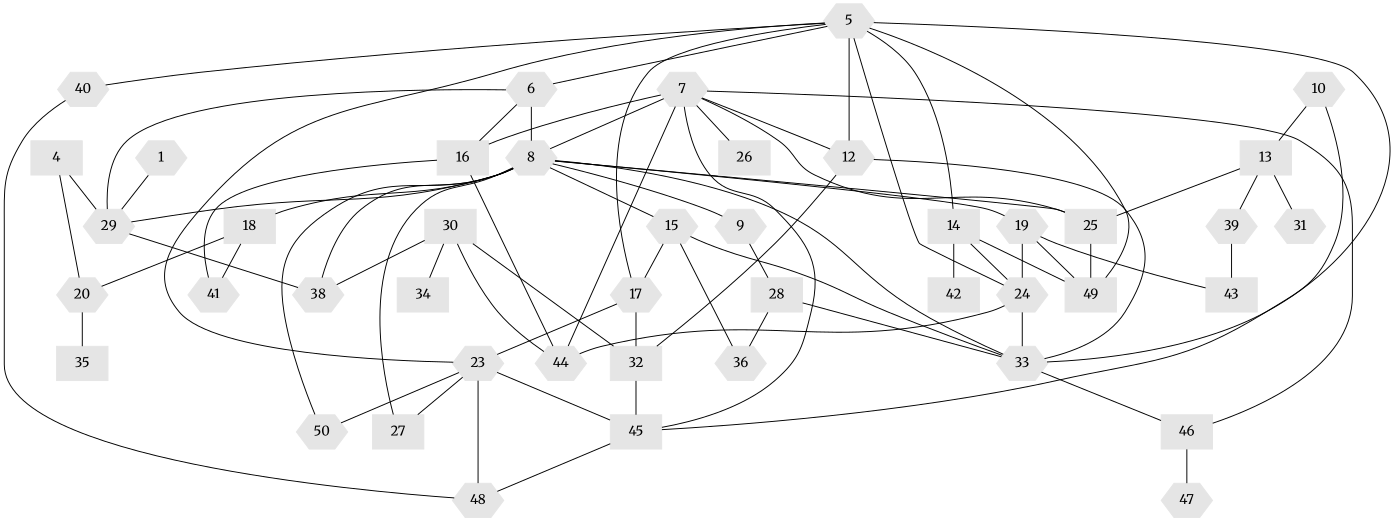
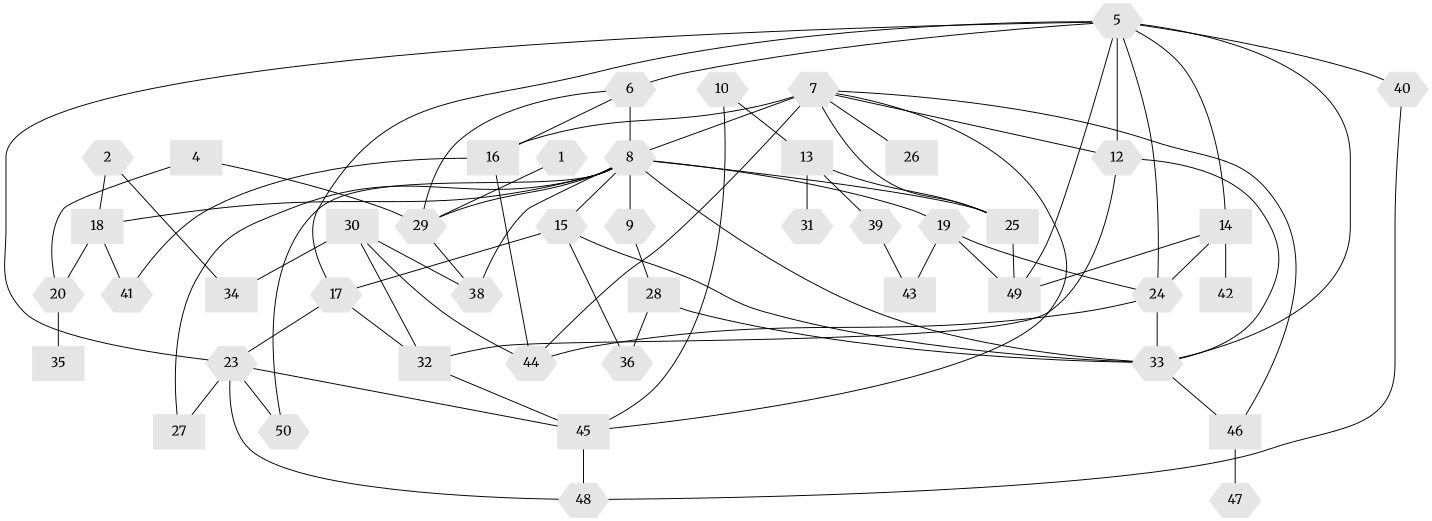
  graph {
    fontname=Merriweather
    node [color=gray90 fontname=Merriweather shape=hexagon style=filled]
    edge [fontname=Merriweather weight=1.0]
    1
    29
    38
    18 [shape=box]
+   2
    34 [shape=box]
    20
    41
    4 [shape=box]
    35 [shape=box]
    5
    6
    12
    14 [shape=box]
    17
    23
    24
    33
    40
    49 [shape=box]
    8
    16 [shape=box]
    32 [shape=box]
    42 [shape=box]
    45 [shape=box]
    27 [shape=box]
    50
    48
    44
    46 [shape=box]
    25 [shape=box]
    9
    15
    19
    7
    26 [shape=box]
    47
    28 [shape=box]
    36
    43 [shape=box]
    10
    13 [shape=box]
    31
    39
    30 [shape=box]
    1 -- 29
    29 -- 38
    18 -- 20
    18 -- 41
+   2 -- 18
+   2 -- 34
    20 -- 35
    4 -- 29
    4 -- 20
    5 -- 6
    5 -- 12
    5 -- 14
    5 -- 17
    5 -- 23
    5 -- 24
    5 -- 33
    5 -- 40
    5 -- 49
    6 -- 29
    6 -- 8 [weight=2.0]
    6 -- 16
    12 -- 33
    12 -- 32
    14 -- 24
    14 -- 49
    14 -- 42
    17 -- 23 [weight=2.0]
    17 -- 32
    23 -- 45
    23 -- 27
    23 -- 50
    23 -- 48
    24 -- 33
    24 -- 44
    33 -- 46
    40 -- 48
    8 -- 29
    8 -- 38
    8 -- 18
    8 -- 33
    8 -- 27
    8 -- 50
    8 -- 25
    8 -- 9
    8 -- 15
    8 -- 19
    16 -- 41
    16 -- 44
    32 -- 45
    45 -- 48
    46 -- 47
    25 -- 49
    9 -- 28
    15 -- 17
    15 -- 33
    15 -- 36
    19 -- 24
    19 -- 49
    19 -- 43
    7 -- 12
    7 -- 8 [weight=3.0]
    7 -- 16
    7 -- 45
    7 -- 44
    7 -- 46
    7 -- 25
    7 -- 26
    28 -- 33
    28 -- 36
    10 -- 45
    10 -- 13
    13 -- 25
    13 -- 31
    13 -- 39
    39 -- 43
    30 -- 38
    30 -- 34
    30 -- 32
    30 -- 44
  }
